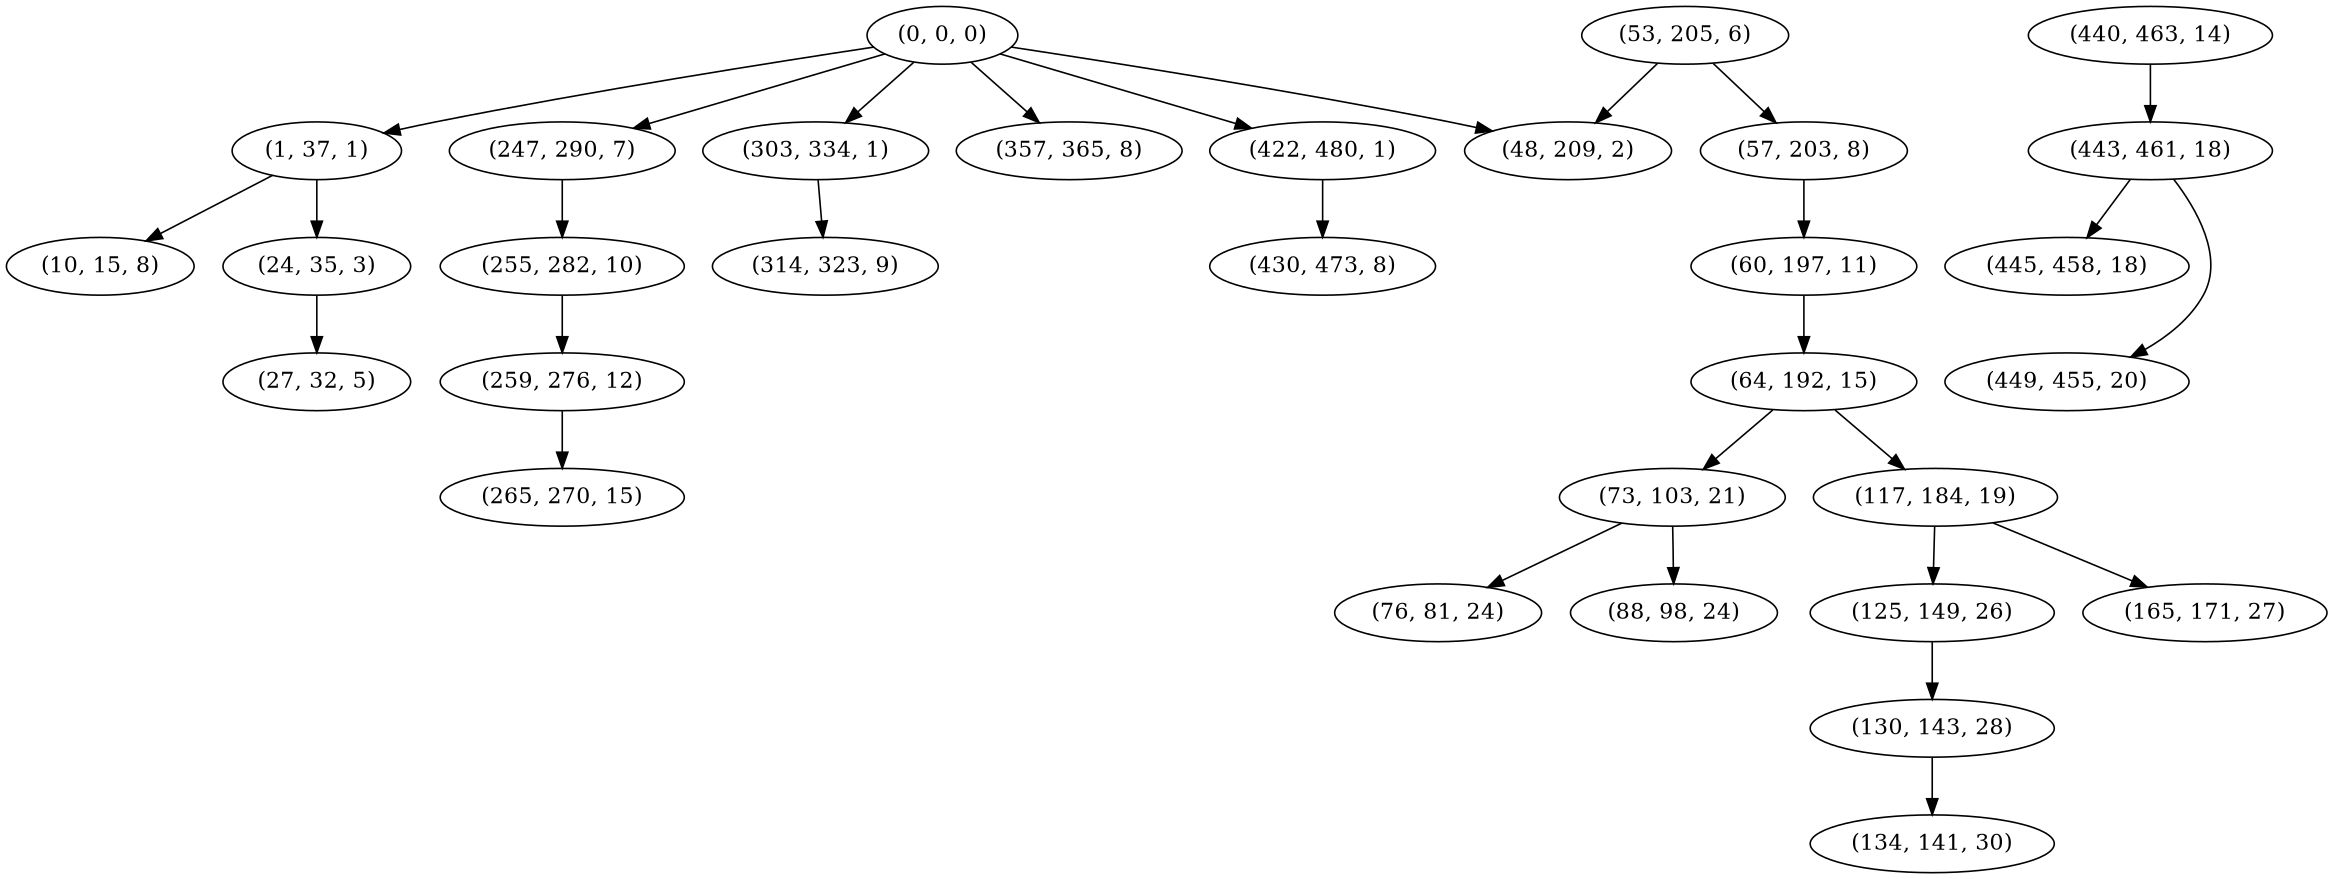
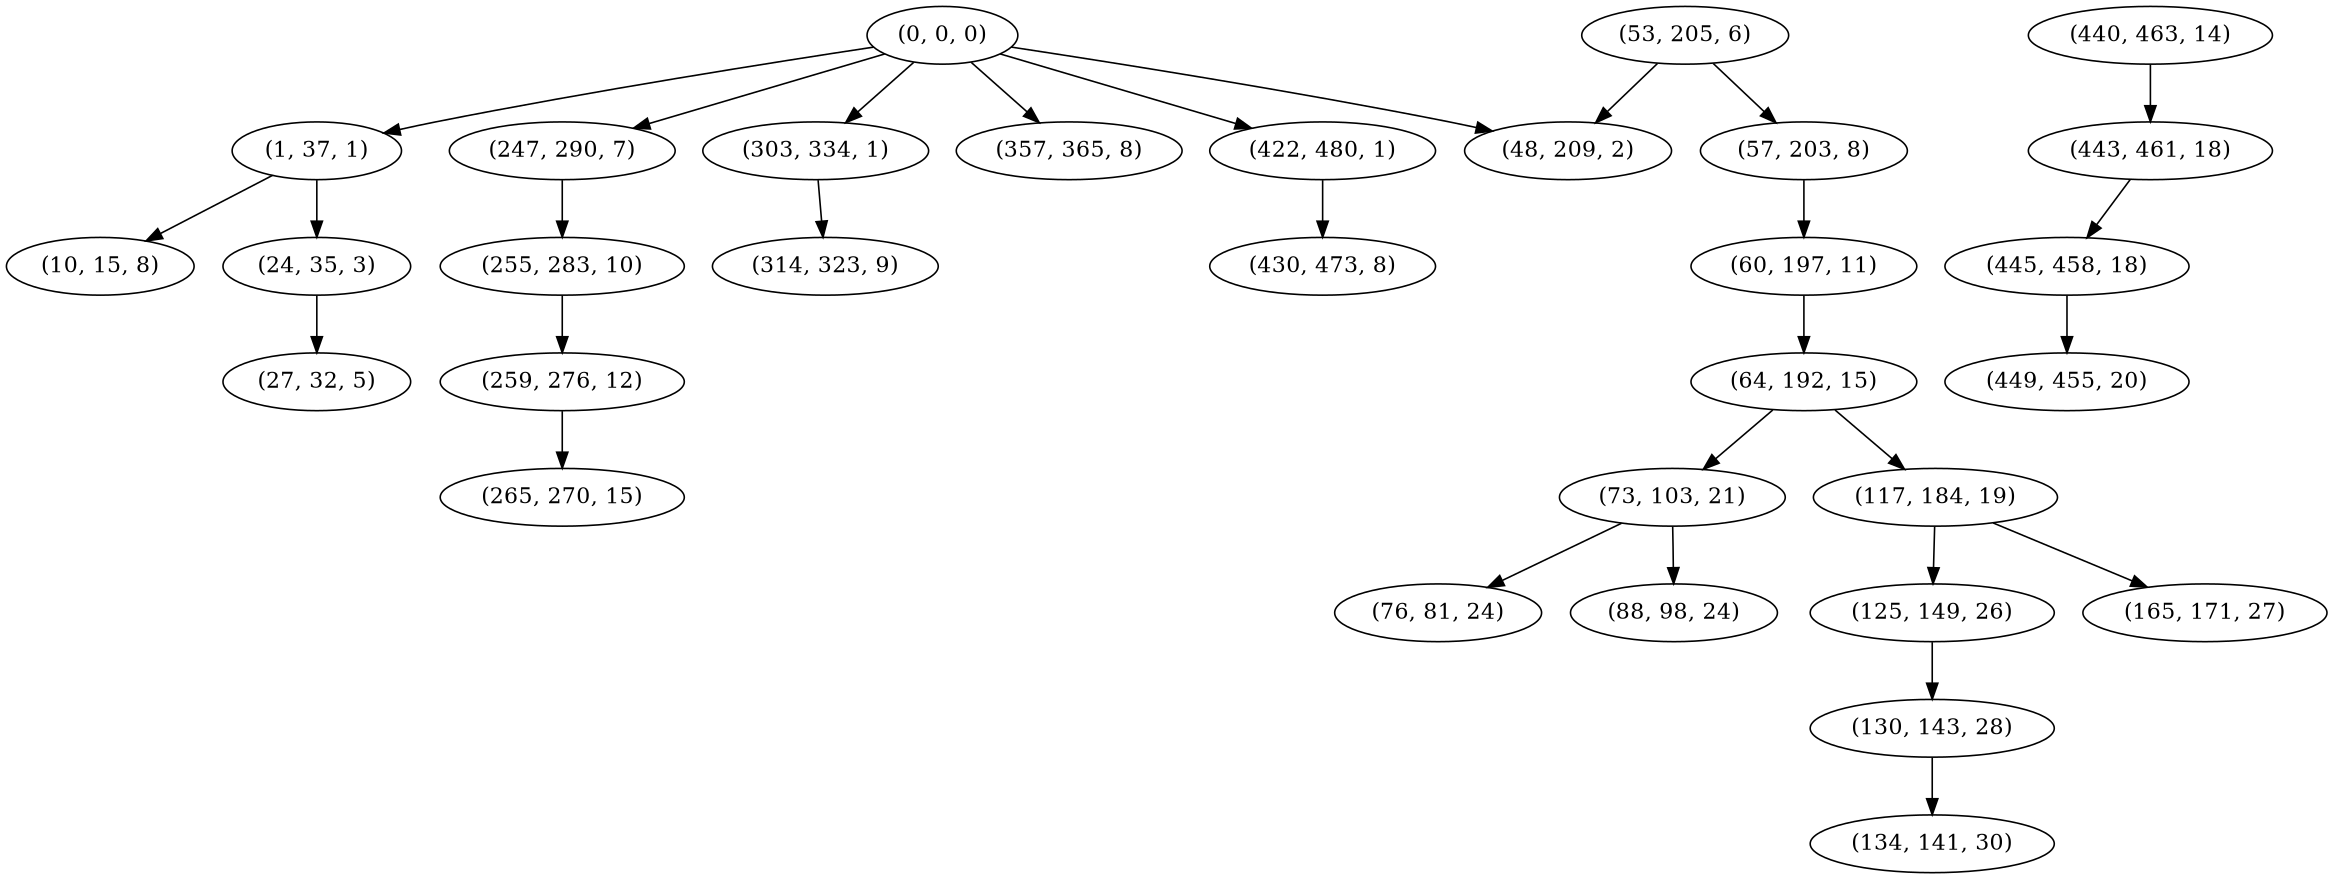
  digraph {
    "(0, 0, 0)"
    "(1, 37, 1)"
    "(48, 209, 2)"
    "(247, 290, 7)"
    "(303, 334, 1)"
    "(357, 365, 8)"
    "(422, 480, 1)"
    "(10, 15, 8)"
    "(24, 35, 3)"
-   "(255, 282, 10)"
+   "(255, 282, 10)" [label="(255, 283, 10)"]
    "(314, 323, 9)"
    "(430, 473, 8)"
    "(27, 32, 5)"
    "(53, 205, 6)"
    "(57, 203, 8)"
    "(60, 197, 11)"
    "(64, 192, 15)"
    "(73, 103, 21)"
    "(117, 184, 19)"
    "(76, 81, 24)"
    "(88, 98, 24)"
    "(125, 149, 26)"
    "(165, 171, 27)"
    "(130, 143, 28)"
    "(134, 141, 30)"
    "(259, 276, 12)"
    "(265, 270, 15)"
    n28 [label="(443, 461, 18)"]
    "(440, 463, 14)"
    "(445, 458, 18)"
    "(449, 455, 20)"
    "(0, 0, 0)" -> "(1, 37, 1)"
    "(0, 0, 0)" -> "(48, 209, 2)"
    "(0, 0, 0)" -> "(247, 290, 7)"
    "(0, 0, 0)" -> "(303, 334, 1)"
    "(0, 0, 0)" -> "(357, 365, 8)"
    "(0, 0, 0)" -> "(422, 480, 1)"
    "(1, 37, 1)" -> "(10, 15, 8)"
    "(1, 37, 1)" -> "(24, 35, 3)"
    "(247, 290, 7)" -> "(255, 282, 10)"
    "(303, 334, 1)" -> "(314, 323, 9)"
    "(422, 480, 1)" -> "(430, 473, 8)"
    "(24, 35, 3)" -> "(27, 32, 5)"
    "(255, 282, 10)" -> "(259, 276, 12)"
    "(53, 205, 6)" -> "(48, 209, 2)"
    "(53, 205, 6)" -> "(57, 203, 8)"
    "(57, 203, 8)" -> "(60, 197, 11)"
    "(60, 197, 11)" -> "(64, 192, 15)"
    "(64, 192, 15)" -> "(73, 103, 21)"
    "(64, 192, 15)" -> "(117, 184, 19)"
    "(73, 103, 21)" -> "(76, 81, 24)"
    "(73, 103, 21)" -> "(88, 98, 24)"
    "(117, 184, 19)" -> "(125, 149, 26)"
    "(117, 184, 19)" -> "(165, 171, 27)"
    "(125, 149, 26)" -> "(130, 143, 28)"
    "(130, 143, 28)" -> "(134, 141, 30)"
    "(259, 276, 12)" -> "(265, 270, 15)"
    n28 -> "(445, 458, 18)"
    "(440, 463, 14)" -> n28
-   n28 -> "(449, 455, 20)"
+   "(445, 458, 18)" -> "(449, 455, 20)"
  }
